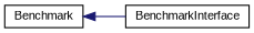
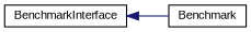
  digraph {
    rankdir=LR
    fontname="Liberation Sans"
    node [color=black fillcolor=white fontname="Liberation Sans" fontsize=10 shape=record style=filled]
    n1 [height=0.2 label=BenchmarkInterface width=0.4]
    n2 [height=0.2 label=Benchmark width=0.4]
-   n2 -> n1 [color=midnightblue dir=back fontname="Liberation Sans" fontsize=10 labelfontname=Helvetica labelfontsize=10 style=solid]
+   n1 -> n2 [color=midnightblue dir=back fontname="Liberation Sans" fontsize=10 labelfontname=Helvetica labelfontsize=10 style=solid]
  }
